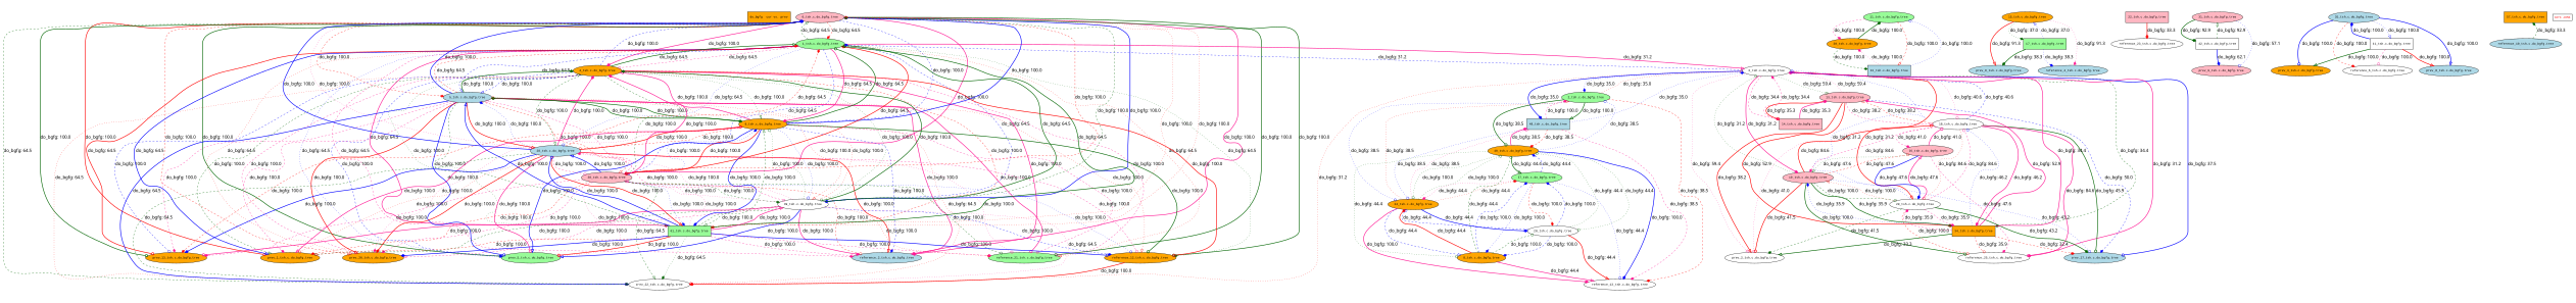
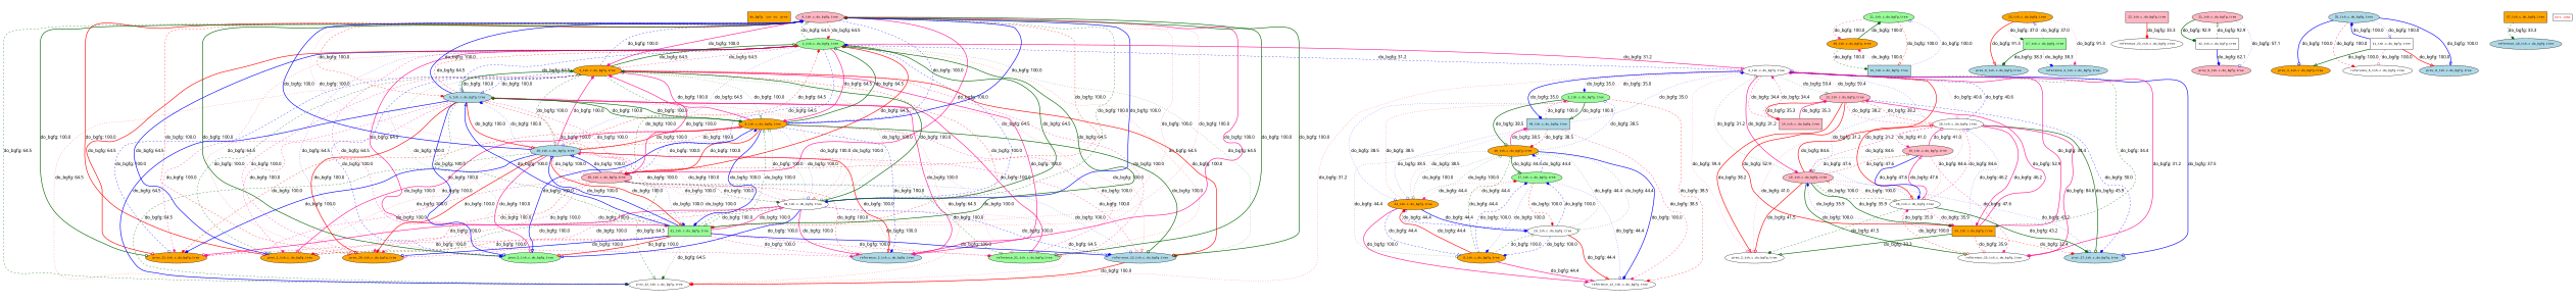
  digraph {
    fontname="Times New Roman"
    fontsize=10
    node [fillcolor=orange fontname="Courier New" fontsize=10 shape=ellipse style=filled]
    edge [arrowhead=diamond color=deeppink fontname="Times New Roman" fontsize=15 style=bold]
    n1 [label="do_bgfg  cur vs. prev" shape=box]
    n2 [fillcolor=lightpink label="0_tsh.c.do_bgfg.tree"]
    n3 [fillcolor=palegreen label="1_tsh.c.do_bgfg.tree"]
    n4 [label="4_tsh.c.do_bgfg.tree"]
    n5 [fillcolor=lightblue label="5_tsh.c.do_bgfg.tree"]
    n6 [label="9_tsh.c.do_bgfg.tree"]
    n7 [fillcolor=lightblue label="28_tsh.c.do_bgfg.tree"]
    n8 [fillcolor=lightpink label="38_tsh.c.do_bgfg.tree"]
    n9 [fillcolor=white label="39_tsh.c.do_bgfg.tree"]
    n10 [fillcolor=palegreen label="61_tsh.c.do_bgfg.tree" shape=box]
    n11 [label="prev_1_tsh.c.do_bgfg.tree"]
    n12 [fillcolor=palegreen label="prev_5_tsh.c.do_bgfg.tree"]
    n13 [label="prev_13_tsh.c.do_bgfg.tree"]
    n14 [label="prev_20_tsh.c.do_bgfg.tree"]
    n15 [fillcolor=white label="prev_22_tsh.c.do_bgfg.tree"]
    n16 [fillcolor=lightblue label="reference_2_tsh.c.do_bgfg.tree"]
-   n17 [label="reference_12_tsh.c.do_bgfg.tree"]
+   n17 [fillcolor=lightblue label="reference_12_tsh.c.do_bgfg.tree"]
    n18 [fillcolor=palegreen label="reference_21_tsh.c.do_bgfg.tree"]
    n19 [fillcolor=white label="3_tsh.c.do_bgfg.tree"]
    n20 [fillcolor=palegreen label="2_tsh.c.do_bgfg.tree"]
    n21 [fillcolor=lightblue label="48_tsh.c.do_bgfg.tree" shape=box]
    n22 [fillcolor=lightpink label="13_tsh.c.do_bgfg.tree"]
    n23 [fillcolor=lightpink label="14_tsh.c.do_bgfg.tree" shape=box]
    n24 [fillcolor=white label="18_tsh.c.do_bgfg.tree"]
    n25 [fillcolor=lightpink label="19_tsh.c.do_bgfg.tree"]
    n26 [fillcolor=white label="29_tsh.c.do_bgfg.tree"]
    n27 [label="34_tsh.c.do_bgfg.tree" shape=box]
    n28 [fillcolor=white label="prev_2_tsh.c.do_bgfg.tree"]
    n29 [fillcolor=lightblue label="prev_17_tsh.c.do_bgfg.tree"]
    n30 [fillcolor=white label="reference_25_tsh.c.do_bgfg.tree"]
    n31 [label="24_tsh.c.do_bgfg.tree"]
    n32 [label="40_tsh.c.do_bgfg.tree"]
    n33 [fillcolor=white label="reference_13_tsh.c.do_bgfg.tree"]
    n34 [fillcolor=lightpink label="26_tsh.c.do_bgfg.tree"]
    n35 [label="8_tsh.c.do_bgfg.tree"]
    n36 [fillcolor=white label="20_tsh.c.do_bgfg.tree"]
    n37 [fillcolor=palegreen label="37_tsh.c.do_bgfg.tree"]
    n38 [fillcolor=palegreen label="11_tsh.c.do_bgfg.tree"]
    n39 [label="30_tsh.c.do_bgfg.tree"]
    n40 [fillcolor=lightblue label="33_tsh.c.do_bgfg.tree" shape=box]
    n41 [label="15_tsh.c.do_bgfg.tree"]
    n42 [fillcolor=palegreen label="17_tsh.c.do_bgfg.tree" shape=box]
    n43 [fillcolor=lightblue label="prev_0_tsh.c.do_bgfg.tree"]
    n44 [fillcolor=lightblue label="reference_4_tsh.c.do_bgfg.tree"]
    n45 [fillcolor=lightpink label="22_tsh.c.do_bgfg.tree" shape=box]
    n46 [fillcolor=white label="reference_23_tsh.c.do_bgfg.tree"]
    n47 [fillcolor=lightpink label="31_tsh.c.do_bgfg.tree"]
    n48 [fillcolor=white label="42_tsh.c.do_bgfg.tree" shape=box]
    n49 [fillcolor=lightpink label="prev_9_tsh.c.do_bgfg.tree"]
    n50 [fillcolor=lightblue label="35_tsh.c.do_bgfg.tree"]
    n51 [fillcolor=white label="41_tsh.c.do_bgfg.tree" shape=box]
    n52 [label="prev_3_tsh.c.do_bgfg.tree"]
    n53 [fillcolor=lightblue label="prev_8_tsh.c.do_bgfg.tree"]
    n54 [fillcolor=white label="reference_6_tsh.c.do_bgfg.tree"]
    n55 [label="57_tsh.c.do_bgfg.tree" shape=box]
    n56 [fillcolor=lightblue label="reference_10_tsh.c.do_bgfg.tree"]
    n57 [label=<   			<TABLE BORDER="0" CELLBORDER="1" CELLSPACING="0" CELLPADDING="4">  			<TR> <TD COLSPAN="5"><FONT COLOR="red">SAFE ZONE</FONT></TD>  			</TR> </TABLE>> margin=0 shape=none fillcolor="" style=""]
    n2 -> n3 [color=red label="do_bgfg: 64.5" style=dashed]
    n2 -> n4 [label="do_bgfg: 100.0"]
    n2 -> n5 [color=red label="do_bgfg: 100.0" style=dashed]
    n2 -> n6 [arrowhead=odot color=blue label="do_bgfg: 100.0" style=dashed]
    n2 -> n7 [arrowhead=onormal label="do_bgfg: 100.0" style=dotted]
    n2 -> n8 [label="do_bgfg: 100.0"]
    n2 -> n9 [color=blue label="do_bgfg: 100.0"]
    n2 -> n10 [arrowhead=onormal color=red label="do_bgfg: 100.0" style=dotted]
    n2 -> n11 [arrowhead=odot color=red label="do_bgfg: 100.0"]
    n2 -> n12 [arrowhead=onormal color=darkgreen label="do_bgfg: 100.0"]
    n2 -> n13 [arrowhead=odot color=darkgreen label="do_bgfg: 100.0"]
    n2 -> n14 [arrowhead=odot color=red label="do_bgfg: 100.0" style=dashed]
    n2 -> n15 [color=darkgreen label="do_bgfg: 64.5" style=dashed]
    n2 -> n16 [arrowhead=odot label="do_bgfg: 100.0"]
    n2 -> n17 [arrowhead=odot color=darkgreen label="do_bgfg: 100.0"]
    n2 -> n18 [arrowhead=odot color=darkgreen label="do_bgfg: 100.0"]
    n3 -> n2 [arrowhead=onormal color=darkgreen label="do_bgfg: 64.5" style=dashed]
    n3 -> n4 [arrowhead=odot label="do_bgfg: 64.5" style=dashed]
    n3 -> n5 [arrowhead=onormal color=blue label="do_bgfg: 64.5" style=dashed]
    n3 -> n6 [label="do_bgfg: 64.5"]
    n3 -> n7 [arrowhead=odot color=blue label="do_bgfg: 64.5" style=dotted]
    n3 -> n8 [arrowhead=onormal color=blue label="do_bgfg: 64.5" style=dashed]
    n3 -> n9 [arrowhead=odot color=blue label="do_bgfg: 64.5" style=dashed]
    n3 -> n10 [label="do_bgfg: 64.5"]
    n3 -> n11 [arrowhead=onormal color=blue label="do_bgfg: 64.5"]
    n3 -> n12 [arrowhead=odot color=blue label="do_bgfg: 64.5" style=dotted]
    n3 -> n13 [arrowhead=odot color=red label="do_bgfg: 64.5"]
    n3 -> n14 [arrowhead=onormal color=red label="do_bgfg: 64.5" style=dotted]
    n3 -> n16 [label="do_bgfg: 64.5" style=dashed]
    n3 -> n17 [color=darkgreen label="do_bgfg: 64.5" style=dotted]
    n3 -> n18 [arrowhead=onormal color=red label="do_bgfg: 64.5" style=dotted]
    n3 -> n19 [arrowhead=onormal label="do_bgfg: 31.2"]
    n4 -> n2 [color=blue label="do_bgfg: 100.0" style=dashed]
    n4 -> n3 [arrowhead=onormal color=darkgreen label="do_bgfg: 64.5"]
    n4 -> n5 [arrowhead=onormal color=blue label="do_bgfg: 100.0" style=dashed]
    n4 -> n6 [arrowhead=onormal color=darkgreen label="do_bgfg: 100.0" style=dotted]
    n4 -> n7 [arrowhead=onormal color=darkgreen label="do_bgfg: 100.0" style=dashed]
    n4 -> n8 [arrowhead=odot color=darkgreen label="do_bgfg: 100.0" style=dashed]
    n4 -> n9 [arrowhead=odot color=darkgreen label="do_bgfg: 100.0" style=dotted]
    n4 -> n10 [color=red label="do_bgfg: 100.0" style=dashed]
    n4 -> n11 [arrowhead=onormal color=darkgreen label="do_bgfg: 100.0" style=dashed]
    n4 -> n12 [color=blue label="do_bgfg: 100.0" style=dashed]
    n4 -> n13 [arrowhead=odot color=blue label="do_bgfg: 100.0" style=dashed]
    n4 -> n14 [arrowhead=odot label="do_bgfg: 100.0" style=dashed]
    n4 -> n15 [arrowhead=onormal color=red label="do_bgfg: 64.5" style=dotted]
    n4 -> n16 [arrowhead=onormal label="do_bgfg: 100.0"]
    n4 -> n17 [arrowhead=odot color=red label="do_bgfg: 100.0"]
    n4 -> n18 [arrowhead=odot label="do_bgfg: 100.0" style=dashed]
    n5 -> n2 [arrowhead=odot color=blue label="do_bgfg: 100.0"]
    n5 -> n3 [color=red label="do_bgfg: 64.5" style=dashed]
    n5 -> n4 [color=darkgreen label="do_bgfg: 100.0"]
    n5 -> n6 [color=darkgreen label="do_bgfg: 100.0"]
    n5 -> n7 [arrowhead=onormal color=red label="do_bgfg: 100.0"]
    n5 -> n8 [arrowhead=onormal color=red label="do_bgfg: 100.0" style=dashed]
    n5 -> n9 [arrowhead=onormal color=red label="do_bgfg: 100.0" style=dotted]
    n5 -> n10 [arrowhead=onormal color=darkgreen label="do_bgfg: 100.0" style=dashed]
    n5 -> n11 [label="do_bgfg: 100.0" style=dashed]
    n5 -> n12 [arrowhead=odot color=blue label="do_bgfg: 100.0"]
    n5 -> n13 [label="do_bgfg: 100.0" style=dashed]
    n5 -> n14 [arrowhead=onormal color=red label="do_bgfg: 100.0"]
    n5 -> n15 [arrowhead=onormal color=blue label="do_bgfg: 64.5"]
    n5 -> n16 [label="do_bgfg: 100.0"]
    n5 -> n17 [arrowhead=onormal color=red label="do_bgfg: 100.0" style=dotted]
    n5 -> n18 [arrowhead=odot label="do_bgfg: 100.0"]
    n6 -> n2 [color=blue label="do_bgfg: 100.0"]
    n6 -> n3 [arrowhead=odot color=darkgreen label="do_bgfg: 64.5"]
    n6 -> n4 [arrowhead=onormal label="do_bgfg: 100.0"]
    n6 -> n5 [color=darkgreen label="do_bgfg: 100.0"]
    n6 -> n7 [arrowhead=odot color=red label="do_bgfg: 100.0" style=dashed]
    n6 -> n8 [arrowhead=odot color=red label="do_bgfg: 100.0"]
    n6 -> n9 [arrowhead=odot color=blue label="do_bgfg: 100.0" style=dotted]
    n6 -> n10 [color=blue label="do_bgfg: 100.0"]
    n6 -> n11 [arrowhead=onormal label="do_bgfg: 100.0"]
    n6 -> n12 [arrowhead=onormal color=blue label="do_bgfg: 100.0"]
    n6 -> n13 [color=red label="do_bgfg: 100.0" style=dashed]
    n6 -> n14 [label="do_bgfg: 100.0" style=dotted]
    n6 -> n15 [arrowhead=odot color=red label="do_bgfg: 64.5" style=dotted]
    n6 -> n16 [color=blue label="do_bgfg: 100.0" style=dashed]
    n6 -> n17 [arrowhead=odot color=darkgreen label="do_bgfg: 100.0"]
    n6 -> n18 [arrowhead=odot label="do_bgfg: 100.0" style=dashed]
    n7 -> n2 [color=blue label="do_bgfg: 100.0"]
    n7 -> n3 [color=red label="do_bgfg: 64.5" style=dashed]
    n7 -> n4 [label="do_bgfg: 100.0"]
    n7 -> n5 [color=blue label="do_bgfg: 100.0" style=dotted]
    n7 -> n6 [arrowhead=odot color=red label="do_bgfg: 100.0"]
    n7 -> n8 [arrowhead=odot label="do_bgfg: 100.0" style=dashed]
    n7 -> n9 [arrowhead=odot label="do_bgfg: 100.0" style=dashed]
    n7 -> n10 [arrowhead=onormal color=red label="do_bgfg: 100.0"]
    n7 -> n11 [arrowhead=odot color=red label="do_bgfg: 100.0" style=dotted]
    n7 -> n12 [arrowhead=odot label="do_bgfg: 100.0"]
    n7 -> n13 [color=blue label="do_bgfg: 100.0"]
    n7 -> n14 [color=red label="do_bgfg: 100.0"]
    n7 -> n15 [arrowhead=onormal color=darkgreen label="do_bgfg: 64.5" style=dashed]
    n7 -> n16 [arrowhead=onormal color=red label="do_bgfg: 100.0"]
    n7 -> n17 [arrowhead=odot label="do_bgfg: 100.0" style=dashed]
    n7 -> n18 [arrowhead=odot label="do_bgfg: 100.0" style=dotted]
    n8 -> n2 [color=red label="do_bgfg: 100.0" style=dashed]
    n8 -> n3 [color=red label="do_bgfg: 64.5"]
    n8 -> n4 [label="do_bgfg: 100.0"]
    n8 -> n5 [arrowhead=odot label="do_bgfg: 100.0" style=dashed]
    n8 -> n6 [color=blue label="do_bgfg: 100.0" style=dotted]
    n8 -> n7 [arrowhead=onormal color=blue label="do_bgfg: 100.0"]
    n8 -> n9 [color=darkgreen label="do_bgfg: 100.0" style=dashed]
    n8 -> n10 [color=blue label="do_bgfg: 100.0" style=dotted]
    n8 -> n11 [color=red label="do_bgfg: 100.0" style=dashed]
    n8 -> n12 [arrowhead=odot label="do_bgfg: 100.0" style=dotted]
    n8 -> n13 [label="do_bgfg: 100.0" style=dashed]
    n8 -> n14 [label="do_bgfg: 100.0" style=dashed]
    n8 -> n15 [arrowhead=onormal color=darkgreen label="do_bgfg: 64.5" style=dashed]
    n8 -> n16 [arrowhead=odot color=red label="do_bgfg: 100.0" style=dashed]
    n8 -> n17 [arrowhead=odot color=blue label="do_bgfg: 100.0" style=dotted]
    n8 -> n18 [arrowhead=odot color=darkgreen label="do_bgfg: 100.0" style=dashed]
    n9 -> n2 [color=darkgreen label="do_bgfg: 100.0" style=dashed]
    n9 -> n3 [arrowhead=odot color=darkgreen label="do_bgfg: 64.5"]
    n9 -> n4 [color=darkgreen label="do_bgfg: 100.0"]
    n9 -> n5 [arrowhead=odot color=red label="do_bgfg: 100.0" style=dotted]
    n9 -> n6 [arrowhead=odot color=darkgreen label="do_bgfg: 100.0" style=dotted]
    n9 -> n7 [label="do_bgfg: 100.0" style=dotted]
    n9 -> n8 [arrowhead=onormal label="do_bgfg: 100.0" style=dotted]
    n9 -> n10 [arrowhead=onormal color=darkgreen label="do_bgfg: 100.0" style=dashed]
    n9 -> n11 [arrowhead=odot color=darkgreen label="do_bgfg: 100.0" style=dashed]
    n9 -> n12 [arrowhead=onormal color=blue label="do_bgfg: 100.0"]
    n9 -> n13 [arrowhead=odot label="do_bgfg: 100.0"]
    n9 -> n14 [arrowhead=onormal label="do_bgfg: 100.0" style=dashed]
    n9 -> n15 [arrowhead=onormal label="do_bgfg: 64.5" style=dotted]
    n9 -> n16 [label="do_bgfg: 100.0"]
    n9 -> n17 [color=blue label="do_bgfg: 100.0" style=dashed]
    n9 -> n18 [color=red label="do_bgfg: 100.0" style=dotted]
    n10 -> n2 [arrowhead=odot color=red label="do_bgfg: 100.0" style=dotted]
    n10 -> n3 [arrowhead=onormal color=darkgreen label="do_bgfg: 64.5"]
    n10 -> n4 [arrowhead=onormal color=darkgreen label="do_bgfg: 100.0" style=dotted]
    n10 -> n5 [arrowhead=onormal color=blue label="do_bgfg: 100.0"]
    n10 -> n6 [arrowhead=onormal color=darkgreen label="do_bgfg: 100.0" style=dashed]
    n10 -> n7 [arrowhead=odot color=blue label="do_bgfg: 100.0"]
    n10 -> n8 [arrowhead=odot label="do_bgfg: 100.0" style=dotted]
    n10 -> n9 [arrowhead=onormal label="do_bgfg: 100.0"]
    n10 -> n11 [arrowhead=onormal color=red label="do_bgfg: 100.0" style=dashed]
    n10 -> n12 [arrowhead=odot color=red label="do_bgfg: 100.0"]
-   n10 -> n14 [color=blue label="do_bgfg: 100.0"]
+   n10 -> n13 [label="do_bgfg: 100.0" style=dashed]
+   n10 -> n14 [arrowhead=odot color=blue label="do_bgfg: 100.0"]
    n10 -> n15 [color=darkgreen label="do_bgfg: 64.5" style=dotted]
    n10 -> n16 [arrowhead=onormal label="do_bgfg: 100.0" style=dashed]
    n10 -> n17 [arrowhead=odot color=blue label="do_bgfg: 100.0"]
    n10 -> n18 [label="do_bgfg: 100.0" style=dashed]
    n17 -> n15 [color=red label="do_bgfg: 100.0"]
    n19 -> n3 [color=blue label="do_bgfg: 31.2" style=dashed]
    n19 -> n15 [arrowhead=onormal color=red label="do_bgfg: 31.2" style=dotted]
    n19 -> n20 [color=blue label="do_bgfg: 35.0" style=dotted]
    n19 -> n21 [color=blue label="do_bgfg: 35.0"]
    n19 -> n22 [arrowhead=odot color=darkgreen label="do_bgfg: 59.4" style=dotted]
    n19 -> n23 [label="do_bgfg: 34.4" style=dashed]
    n19 -> n24 [arrowhead=odot label="do_bgfg: 40.6" style=dotted]
    n19 -> n25 [label="do_bgfg: 31.2"]
    n19 -> n26 [arrowhead=onormal color=red label="do_bgfg: 31.2"]
    n19 -> n27 [color=darkgreen label="do_bgfg: 34.4" style=dashed]
    n19 -> n28 [arrowhead=onormal label="do_bgfg: 59.4" style=dotted]
    n19 -> n29 [arrowhead=odot color=blue label="do_bgfg: 37.5"]
    n19 -> n30 [arrowhead=odot label="do_bgfg: 31.2"]
    n20 -> n19 [arrowhead=odot color=red label="do_bgfg: 35.0" style=dotted]
    n20 -> n21 [arrowhead=onormal color=darkgreen label="do_bgfg: 100.0"]
    n20 -> n31 [arrowhead=odot color=blue label="do_bgfg: 38.5" style=dotted]
    n20 -> n32 [arrowhead=odot color=darkgreen label="do_bgfg: 38.5"]
    n20 -> n33 [color=red label="do_bgfg: 38.5" style=dashed]
    n21 -> n19 [color=blue label="do_bgfg: 35.0" style=dotted]
    n21 -> n20 [label="do_bgfg: 100.0" style=dashed]
    n21 -> n31 [arrowhead=odot color=blue label="do_bgfg: 38.5" style=dotted]
    n21 -> n32 [color=red label="do_bgfg: 38.5" style=dashed]
    n21 -> n33 [label="do_bgfg: 38.5" style=dashed]
    n22 -> n19 [label="do_bgfg: 59.4" style=dotted]
    n22 -> n23 [arrowhead=odot color=red label="do_bgfg: 35.3"]
    n22 -> n24 [arrowhead=onormal label="do_bgfg: 38.2" style=dashed]
    n22 -> n27 [color=red label="do_bgfg: 52.9"]
    n22 -> n28 [arrowhead=onormal color=red label="do_bgfg: 38.2"]
    n22 -> n29 [color=blue label="do_bgfg: 50.0" style=dashed]
    n23 -> n19 [label="do_bgfg: 34.4" style=dashed]
    n23 -> n22 [label="do_bgfg: 35.3"]
    n24 -> n19 [color=blue label="do_bgfg: 40.6" style=dashed]
    n24 -> n22 [arrowhead=odot color=red label="do_bgfg: 38.2" style=dashed]
    n24 -> n25 [label="do_bgfg: 84.6" style=dashed]
    n24 -> n26 [arrowhead=odot color=red label="do_bgfg: 84.6" style=dotted]
    n24 -> n27 [label="do_bgfg: 46.2"]
    n24 -> n28 [arrowhead=odot label="do_bgfg: 41.0" style=dotted]
    n24 -> n29 [arrowhead=odot color=darkgreen label="do_bgfg: 45.9"]
    n24 -> n30 [label="do_bgfg: 84.6"]
    n24 -> n34 [label="do_bgfg: 41.0" style=dashed]
    n25 -> n19 [arrowhead=odot color=darkgreen label="do_bgfg: 31.2" style=dotted]
    n25 -> n24 [arrowhead=onormal color=red label="do_bgfg: 84.6"]
    n25 -> n26 [arrowhead=odot color=darkgreen label="do_bgfg: 100.0" style=dashed]
    n25 -> n27 [arrowhead=onormal color=darkgreen label="do_bgfg: 35.9"]
    n25 -> n28 [arrowhead=odot color=red label="do_bgfg: 41.5"]
    n25 -> n29 [arrowhead=odot color=blue label="do_bgfg: 43.2" style=dotted]
    n25 -> n30 [arrowhead=odot color=darkgreen label="do_bgfg: 100.0"]
    n25 -> n34 [arrowhead=odot color=red label="do_bgfg: 47.6" style=dashed]
    n26 -> n19 [arrowhead=odot color=blue label="do_bgfg: 31.2" style=dotted]
    n26 -> n24 [arrowhead=odot label="do_bgfg: 84.6" style=dashed]
    n26 -> n25 [arrowhead=onormal color=red label="do_bgfg: 100.0" style=dotted]
    n26 -> n27 [label="do_bgfg: 35.9" style=dashed]
    n26 -> n28 [color=darkgreen label="do_bgfg: 41.5" style=dashed]
    n26 -> n29 [color=darkgreen label="do_bgfg: 43.2"]
    n26 -> n30 [arrowhead=odot color=red label="do_bgfg: 100.0" style=dashed]
    n26 -> n34 [arrowhead=onormal label="do_bgfg: 47.6"]
    n27 -> n19 [arrowhead=onormal label="do_bgfg: 34.4"]
    n27 -> n22 [label="do_bgfg: 52.9"]
    n27 -> n24 [arrowhead=odot color=blue label="do_bgfg: 46.2" style=dotted]
    n27 -> n25 [color=blue label="do_bgfg: 35.9" style=dotted]
    n27 -> n26 [label="do_bgfg: 35.9" style=dashed]
    n27 -> n28 [arrowhead=onormal color=darkgreen label="do_bgfg: 33.3"]
    n27 -> n29 [color=red label="do_bgfg: 32.4" style=dashed]
    n27 -> n30 [arrowhead=odot color=red label="do_bgfg: 35.9" style=dashed]
    n31 -> n20 [arrowhead=onormal color=red label="do_bgfg: 38.5" style=dotted]
    n31 -> n21 [arrowhead=onormal label="do_bgfg: 38.5" style=dotted]
    n31 -> n32 [arrowhead=odot color=darkgreen label="do_bgfg: 100.0" style=dotted]
    n31 -> n33 [label="do_bgfg: 100.0"]
    n31 -> n35 [arrowhead=onormal color=blue label="do_bgfg: 44.4" style=dashed]
    n31 -> n36 [color=blue label="do_bgfg: 44.4"]
    n31 -> n37 [color=red label="do_bgfg: 44.4" style=dotted]
    n32 -> n20 [arrowhead=odot color=blue label="do_bgfg: 38.5" style=dotted]
    n32 -> n21 [label="do_bgfg: 38.5"]
    n32 -> n31 [arrowhead=odot color=darkgreen label="do_bgfg: 100.0" style=dotted]
    n32 -> n33 [color=blue label="do_bgfg: 100.0"]
    n32 -> n35 [arrowhead=odot color=darkgreen label="do_bgfg: 44.4" style=dotted]
    n32 -> n36 [arrowhead=odot color=darkgreen label="do_bgfg: 44.4" style=dotted]
    n32 -> n37 [arrowhead=onormal color=darkgreen label="do_bgfg: 44.4"]
    n34 -> n24 [arrowhead=odot label="do_bgfg: 41.0"]
    n34 -> n25 [arrowhead=onormal color=darkgreen label="do_bgfg: 47.6" style=dotted]
    n34 -> n26 [color=blue label="do_bgfg: 47.6"]
    n34 -> n30 [label="do_bgfg: 47.6" style=dashed]
    n35 -> n31 [color=red label="do_bgfg: 44.4"]
    n35 -> n32 [arrowhead=odot color=darkgreen label="do_bgfg: 44.4" style=dashed]
    n35 -> n33 [arrowhead=onormal label="do_bgfg: 44.4"]
    n35 -> n36 [arrowhead=odot color=darkgreen label="do_bgfg: 100.0" style=dashed]
    n35 -> n37 [color=blue label="do_bgfg: 100.0" style=dashed]
    n36 -> n31 [arrowhead=odot color=blue label="do_bgfg: 44.4" style=dashed]
    n36 -> n32 [arrowhead=odot color=darkgreen label="do_bgfg: 44.4" style=dotted]
    n36 -> n33 [arrowhead=onormal color=red label="do_bgfg: 44.4"]
    n36 -> n35 [color=blue label="do_bgfg: 100.0" style=dashed]
    n36 -> n37 [color=blue label="do_bgfg: 100.0" style=dashed]
    n37 -> n31 [label="do_bgfg: 44.4" style=dotted]
    n37 -> n32 [color=blue label="do_bgfg: 44.4" style=dashed]
    n37 -> n33 [arrowhead=odot color=blue label="do_bgfg: 44.4" style=dotted]
    n37 -> n35 [color=blue label="do_bgfg: 100.0" style=dotted]
    n37 -> n36 [color=red label="do_bgfg: 100.0" style=dashed]
    n38 -> n39 [label="do_bgfg: 100.0" style=dashed]
    n38 -> n40 [arrowhead=onormal color=red label="do_bgfg: 100.0" style=dashed]
    n39 -> n38 [color=darkgreen label="do_bgfg: 100.0"]
    n39 -> n40 [color=darkgreen label="do_bgfg: 100.0" style=dashed]
    n40 -> n38 [arrowhead=odot color=blue label="do_bgfg: 100.0" style=dotted]
    n40 -> n39 [label="do_bgfg: 100.0" style=dotted]
    n41 -> n42 [color=darkgreen label="do_bgfg: 37.0" style=dotted]
    n41 -> n43 [arrowhead=onormal color=red label="do_bgfg: 91.3"]
    n41 -> n44 [label="do_bgfg: 91.3" style=dotted]
    n42 -> n41 [arrowhead=onormal color=blue label="do_bgfg: 37.0" style=dotted]
    n42 -> n43 [color=darkgreen label="do_bgfg: 38.3"]
    n42 -> n44 [color=blue label="do_bgfg: 38.3" style=dotted]
    n45 -> n46 [color=red label="do_bgfg: 33.3"]
    n47 -> n48 [color=darkgreen label="do_bgfg: 92.9"]
    n47 -> n49 [arrowhead=odot color=blue label="do_bgfg: 57.1" style=dotted]
    n48 -> n47 [arrowhead=onormal color=darkgreen label="do_bgfg: 92.9" style=dashed]
    n48 -> n49 [color=blue label="do_bgfg: 62.1"]
    n50 -> n51 [arrowhead=onormal color=blue label="do_bgfg: 100.0" style=dotted]
    n50 -> n52 [arrowhead=odot color=blue label="do_bgfg: 100.0"]
    n50 -> n53 [arrowhead=onormal color=blue label="do_bgfg: 100.0"]
    n50 -> n54 [color=red label="do_bgfg: 100.0" style=dashed]
    n51 -> n50 [color=blue label="do_bgfg: 100.0"]
    n51 -> n52 [arrowhead=onormal color=darkgreen label="do_bgfg: 100.0"]
    n51 -> n53 [arrowhead=onormal color=red label="do_bgfg: 100.0"]
    n51 -> n54 [arrowhead=odot label="do_bgfg: 100.0" style=dashed]
-   n56 -> n55 [color=darkgreen label="do_bgfg: 33.3" style=dashed]
+   n55 -> n56 [color=darkgreen label="do_bgfg: 33.3" style=dashed]
  }
